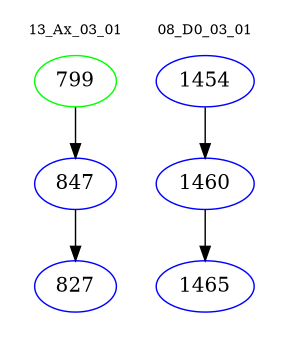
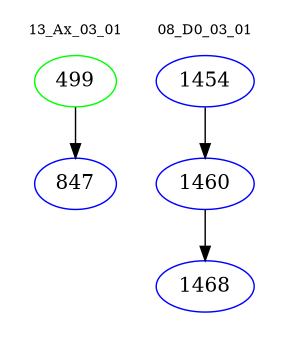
  digraph {
    node [color=blue]
    edge [color=black]
-   n1 [color=green label=799]
+   n1 [color=green label=499]
    n2 [label=847]
-   n3 [label=827]
    n4 [label=1454]
    n5 [label=1460]
-   n6 [label=1465]
+   n6 [label=1468]
    subgraph cluster_1 {
      color=white
      fontsize=10
      label="13_Ax_03_01"
      n1
      n2
-     n3
    }
    subgraph cluster_2 {
      color=white
      fontsize=10
      label="08_D0_03_01"
      n4
      n5
      n6
    }
    n1 -> n2
-   n2 -> n3
    n4 -> n5
    n5 -> n6
  }
